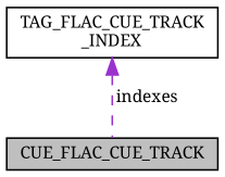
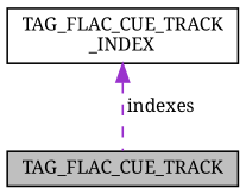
  digraph {
    fontname="Noto Serif"
    node [color=black fontname="Noto Serif" fontsize=10 shape=record style=filled]
-   n1 [fillcolor=grey75 fontcolor=black height=0.2 label=CUE_FLAC_CUE_TRACK width=0.4]
+   n1 [fillcolor=grey75 fontcolor=black height=0.2 label=TAG_FLAC_CUE_TRACK width=0.4]
    n2 [fillcolor=white height=0.2 label="TAG_FLAC_CUE_TRACK\l_INDEX" width=0.4]
    n2 -> n1 [color=darkorchid3 dir=back fontname="Noto Serif" fontsize=10 label=" indexes" labelfontname=Helvetica labelfontsize=10 style=dashed]
  }
